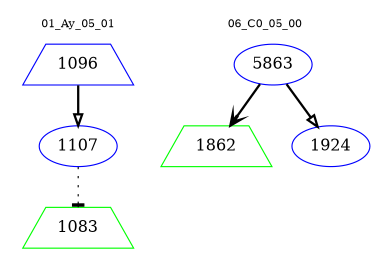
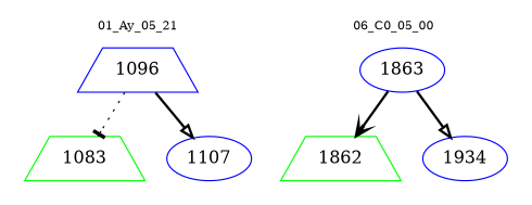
  digraph {
    node [color=blue shape=trapezium]
    edge [arrowhead=onormal color=black style=bold]
    n1 [label=1096]
    n2 [color=green label=1083]
    n3 [label=1107 shape=ellipse]
-   n4 [label=5863 shape=ellipse]
+   n4 [label=1863 shape=ellipse]
    n5 [color=green label=1862]
-   n6 [label=1924 shape=ellipse]
+   n6 [label=1934 shape=ellipse]
    subgraph cluster_1 {
      color=white
      fontsize=10
-     label="01_Ay_05_01"
+     label="01_Ay_05_21"
      n1
      n2
      n3
    }
    subgraph cluster_2 {
      color=white
      fontsize=10
      label="06_C0_05_00"
      n4
      n5
      n6
    }
-   n3 -> n2 [arrowhead=tee style=dotted]
+   n1 -> n2 [arrowhead=tee style=dotted]
    n1 -> n3
    n4 -> n5 [arrowhead=vee]
    n4 -> n6
  }
